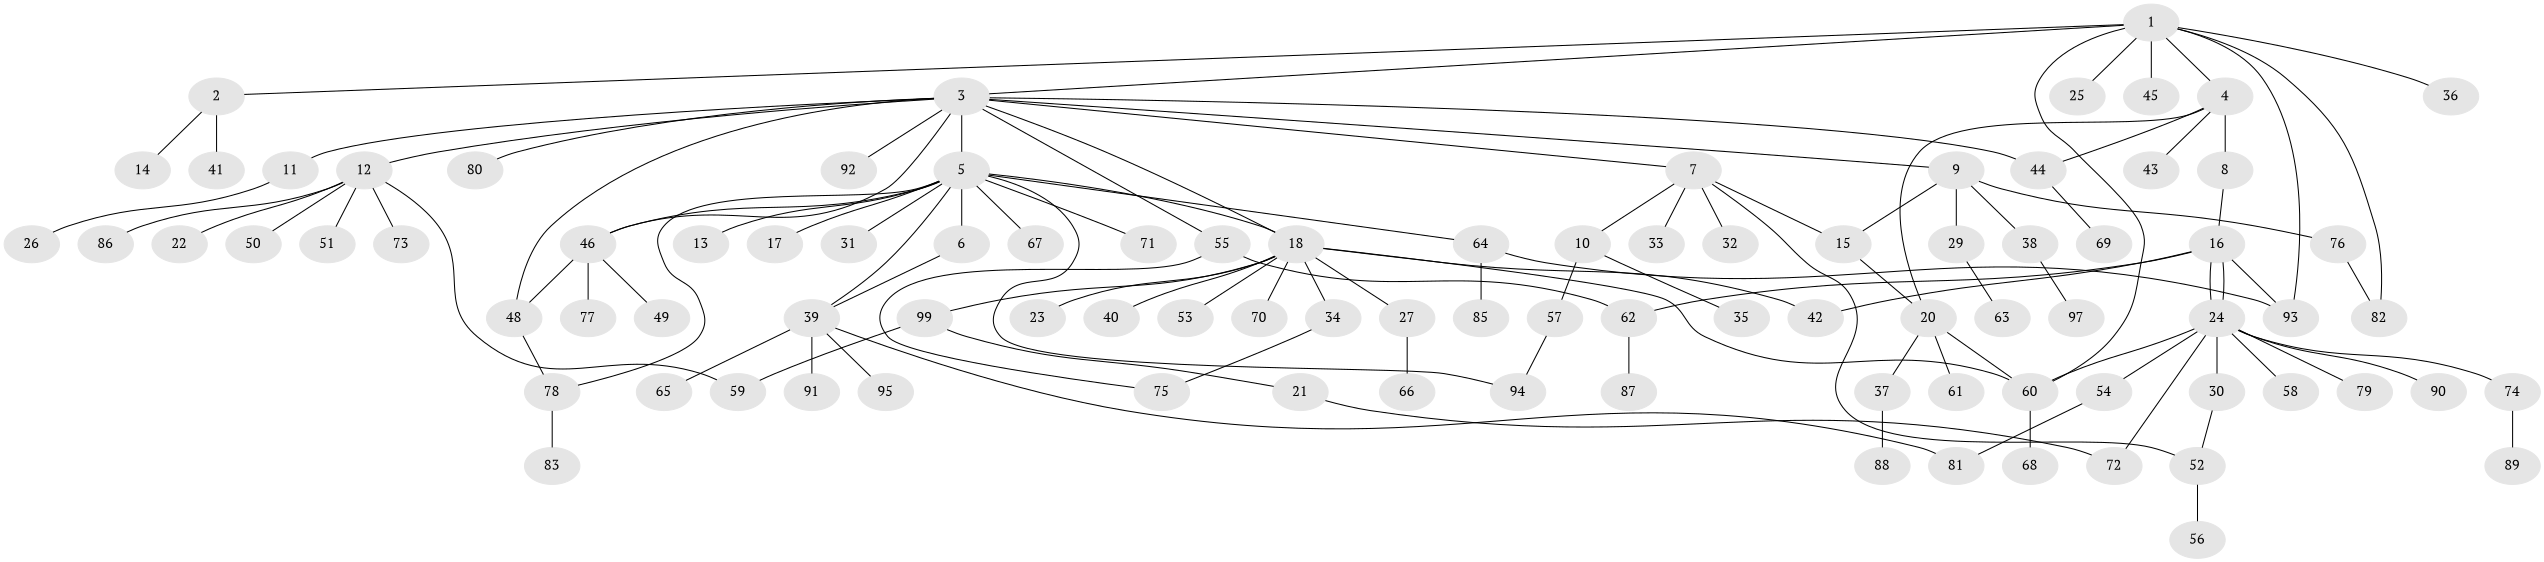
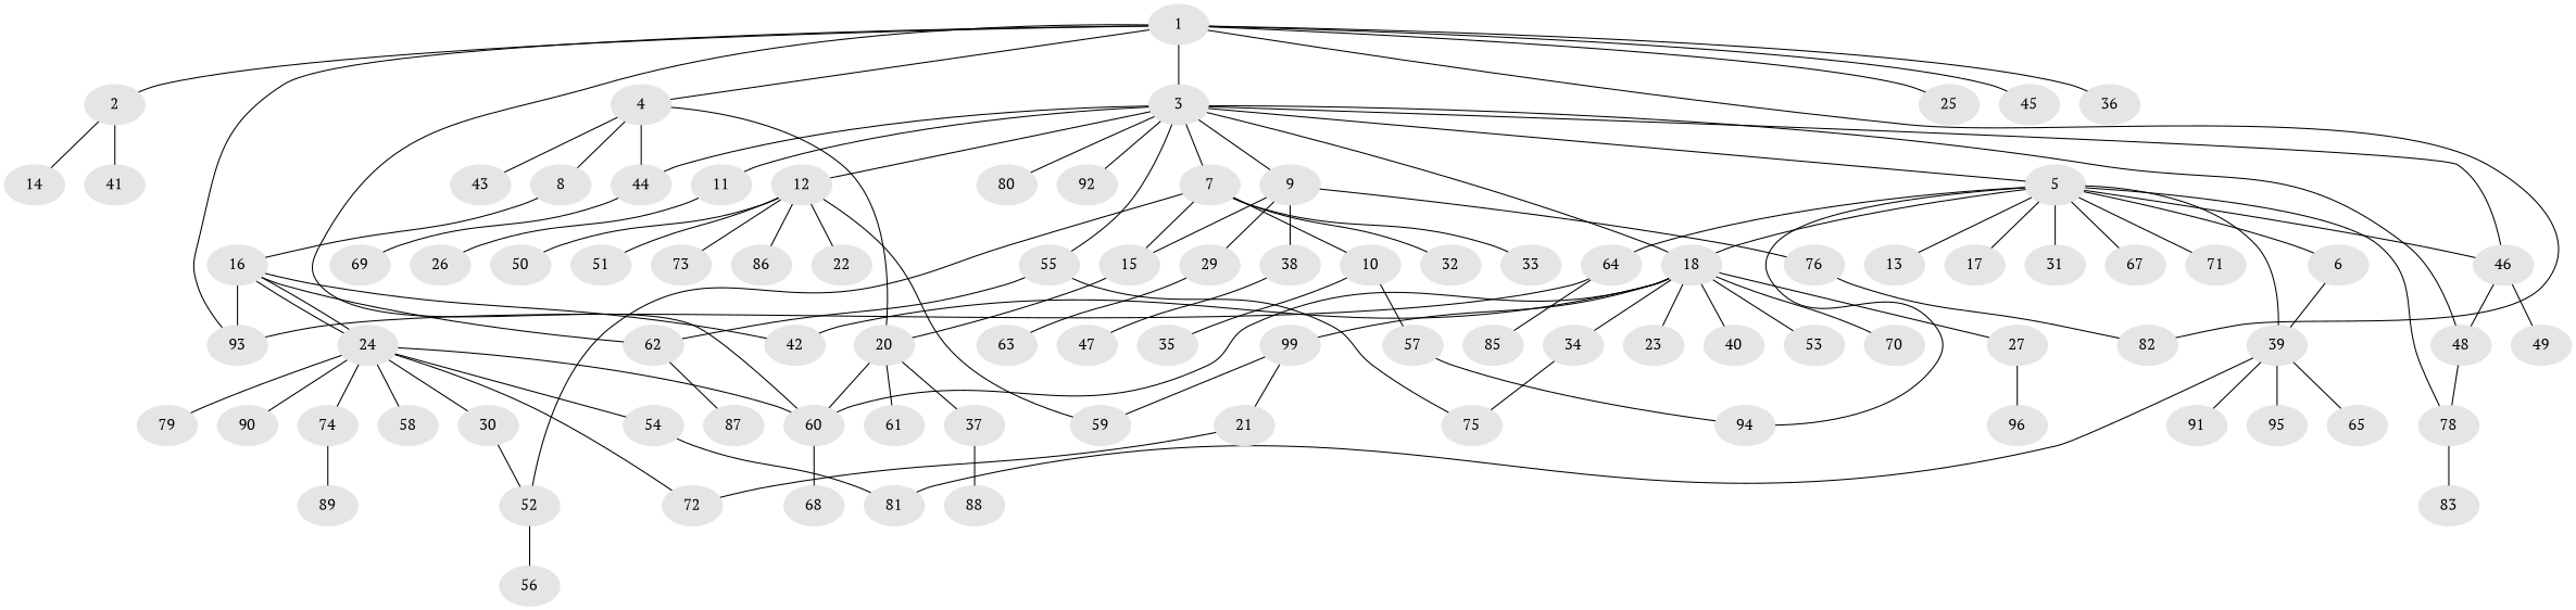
  graph {
    fontname="PT Serif"
    node [color=gray90 fontname="PT Serif" style=filled]
    edge [fontname="PT Serif"]
    1
    2
    3
    4
    25
    45
    60
    82
    93
    36
    14
    41
    5
    7
    9
    11
    12
    18
    44
    46
    48
    55
    80
    92
    8
    20
    43
    68
    6
    13
    17
    31
    39
    64
    67
    71
    78
    94
    10
    15
    32
    33
    52
    29
    38
    76
    26
    22
    50
    51
    59
    73
    86
    42
    n55 [label=99]
    23
    27
    34
    40
    53
    70
    69
    49
-   77
    62
    75
    16
    37
    61
    65
    81
    91
    95
    85
    83
    35
    57
    56
    24
    63
-   47 [label=97]
+   47
    72
    30
    54
    58
    74
    79
    90
    87
    21
-   66
+   66 [label=96]
    88
    89
    1 -- 2
    1 -- 3
    1 -- 4
    1 -- 25
    1 -- 45
    1 -- 60
    1 -- 82
    1 -- 93
    1 -- 36
    2 -- 14
    2 -- 41
    3 -- 5
    3 -- 7
    3 -- 9
    3 -- 11
    3 -- 12
    3 -- 18
    3 -- 44
    3 -- 46
    3 -- 48
    3 -- 55
    3 -- 80
    3 -- 92
    4 -- 44
    4 -- 8
    4 -- 20
    4 -- 43
    60 -- 68
    5 -- 18
    5 -- 46
    5 -- 6
    5 -- 13
    5 -- 17
    5 -- 31
    5 -- 39
    5 -- 64
    5 -- 67
    5 -- 71
    5 -- 78
    5 -- 94
    7 -- 10
    7 -- 15
    7 -- 32
    7 -- 33
    7 -- 52
    9 -- 15
    9 -- 29
    9 -- 38
    9 -- 76
    11 -- 26
    12 -- 22
    12 -- 50
    12 -- 51
    12 -- 59
    12 -- 73
    12 -- 86
    18 -- 60
    18 -- 42
    18 -- n55
    18 -- 23
    18 -- 27
    18 -- 34
    18 -- 40
    18 -- 53
    18 -- 70
    44 -- 69
    46 -- 48
    46 -- 49
-   46 -- 77
    48 -- 78
    55 -- 62
    55 -- 75
    8 -- 16
    20 -- 60
    20 -- 37
    20 -- 61
    6 -- 39
    39 -- 65
    39 -- 81
    39 -- 91
    39 -- 95
    64 -- 93
    64 -- 85
    78 -- 83
    10 -- 35
    10 -- 57
    15 -- 20
    52 -- 56
    29 -- 63
    38 -- 47
    76 -- 82
    n55 -- 59
    n55 -- 21
    27 -- 66
    34 -- 75
    62 -- 87
    16 -- 93
    16 -- 42
    16 -- 62
    16 -- 24
    16 -- 24
    37 -- 88
    57 -- 94
    24 -- 60
    24 -- 72
    24 -- 30
    24 -- 54
    24 -- 58
    24 -- 74
    24 -- 79
    24 -- 90
    30 -- 52
    54 -- 81
    74 -- 89
    21 -- 72
  }
